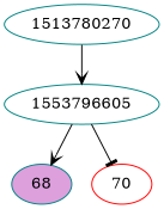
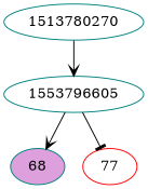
  strict digraph {
    fontname="DejaVu Serif"
    node [color=teal fillcolor=white fontname="DejaVu Serif" style=filled]
    edge [arrowhead=vee fontname="DejaVu Serif"]
    n1 [label=1553796605]
    1513780270
    68 [fillcolor=plum]
-   70 [color=red]
+   70 [color=red label=77]
    n1 -> 68
    n1 -> 70 [arrowhead=tee]
    1513780270 -> n1
  }
